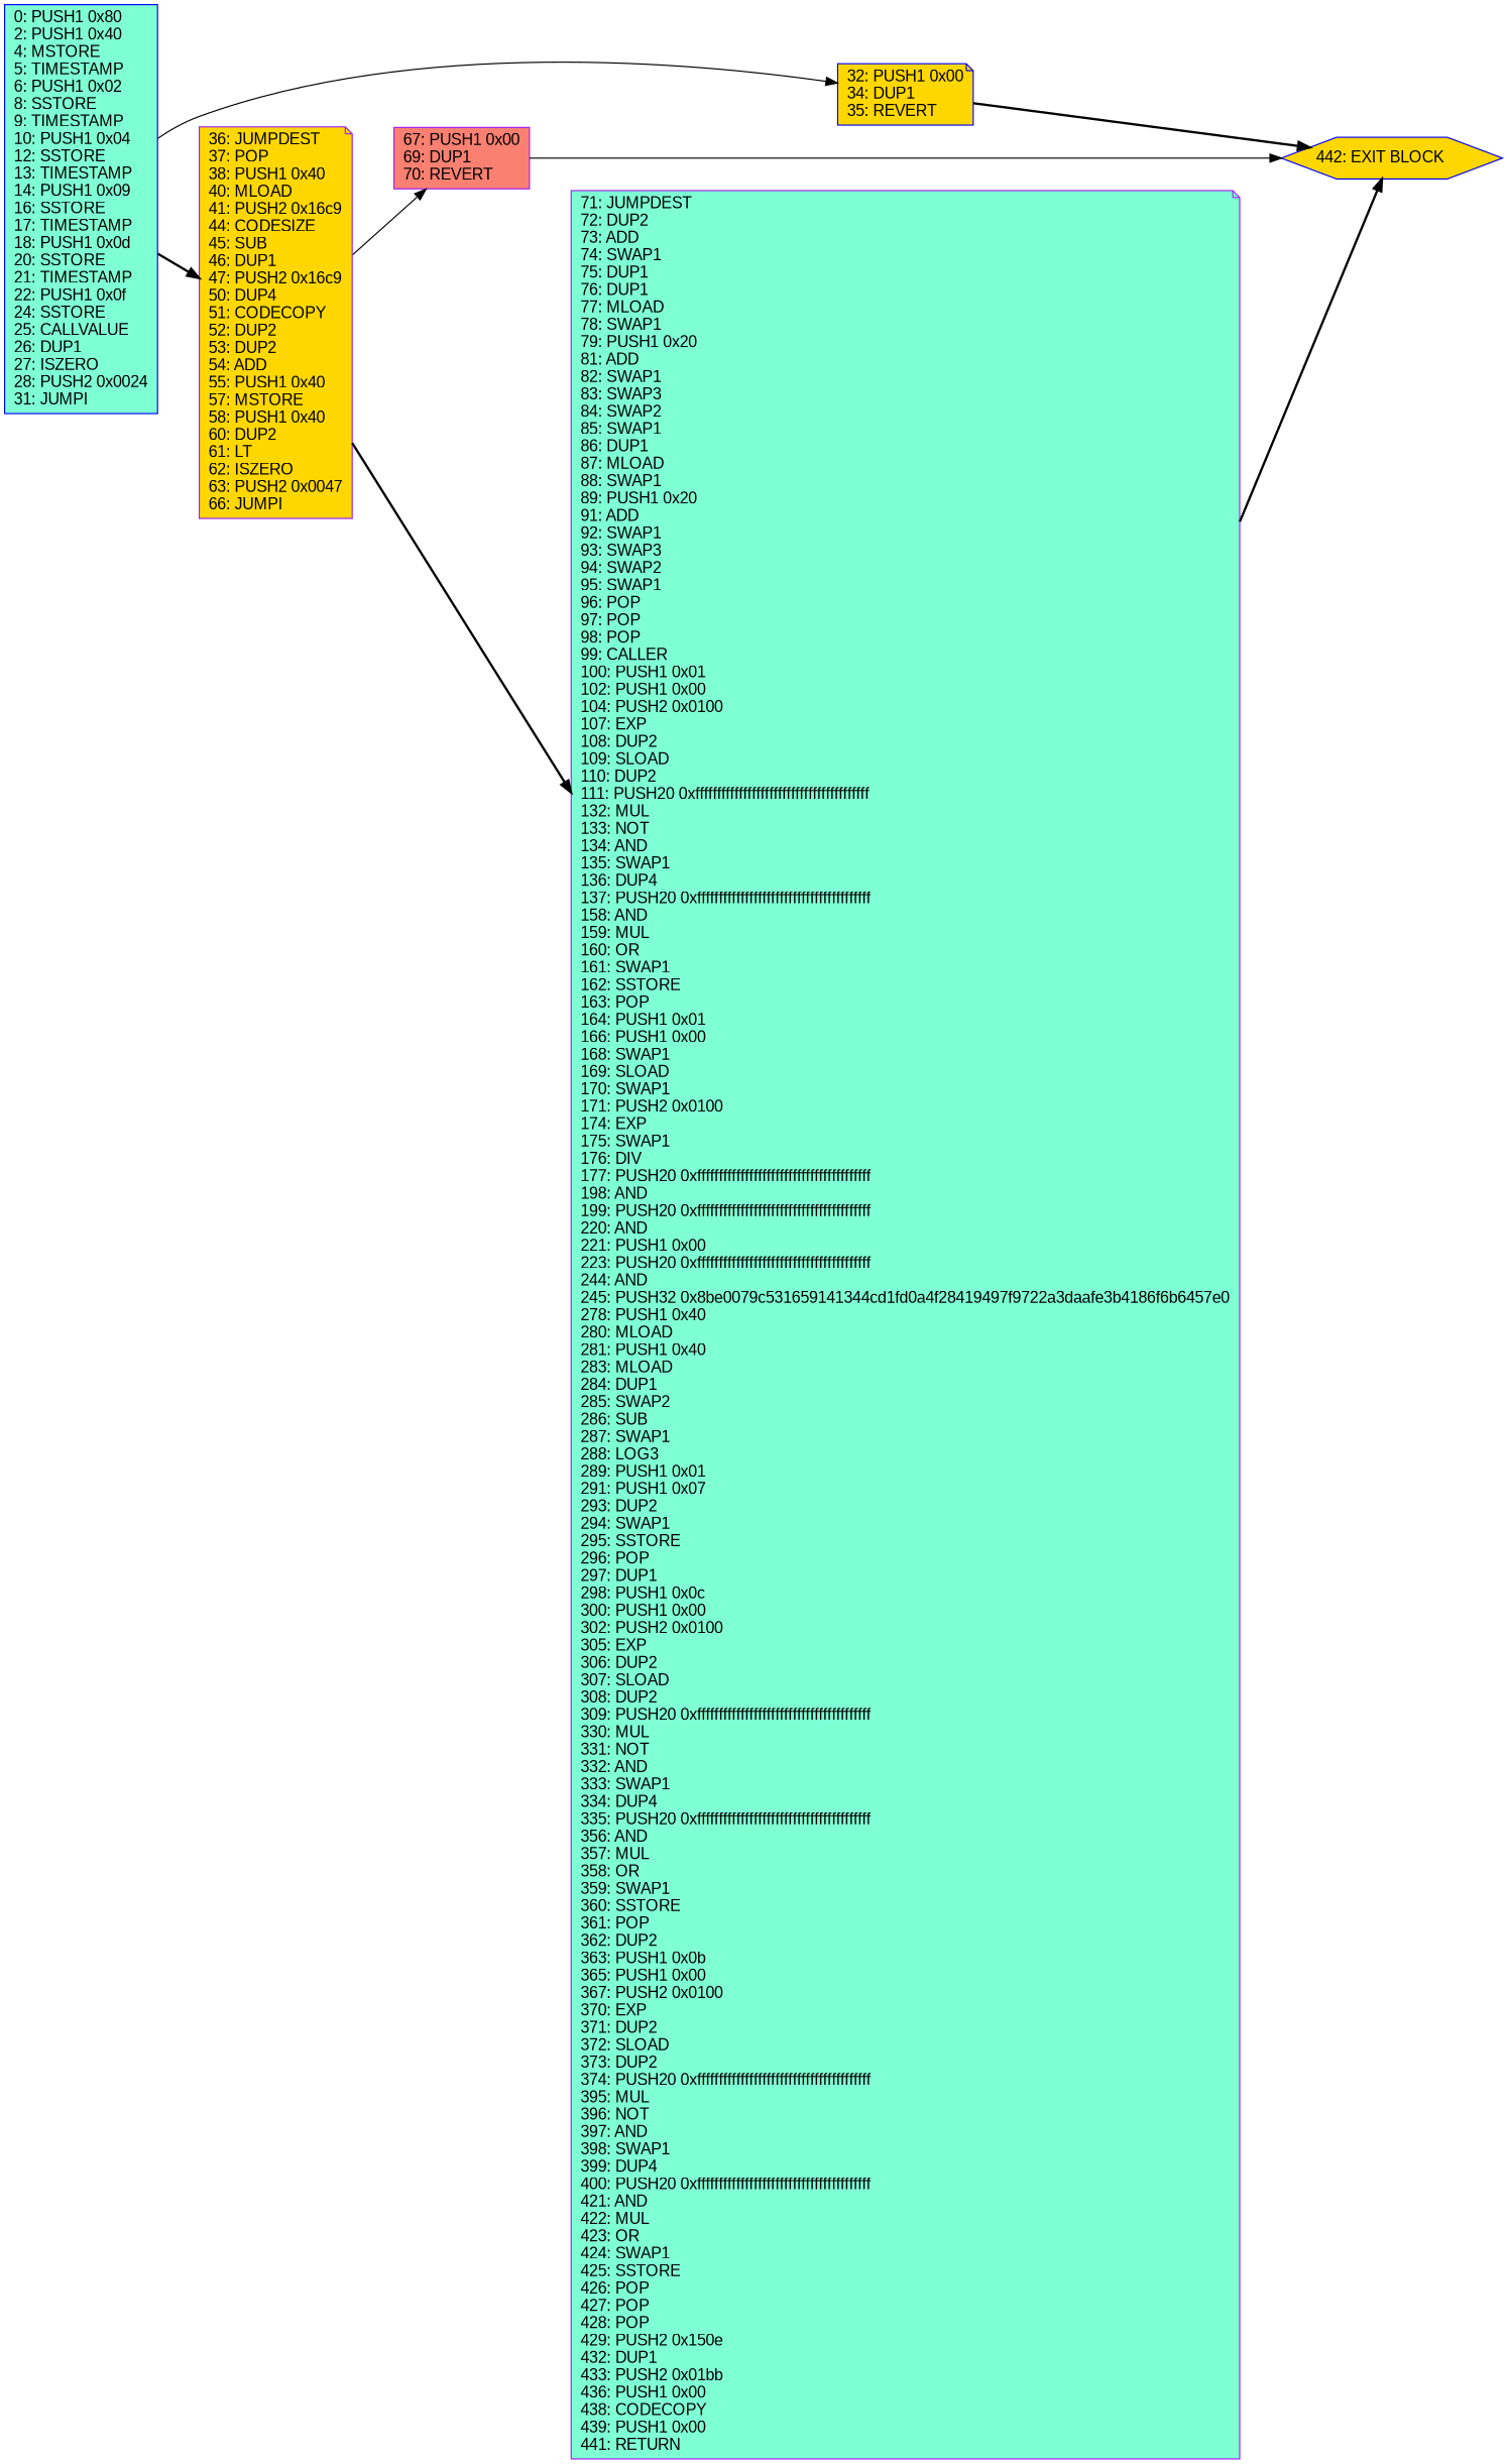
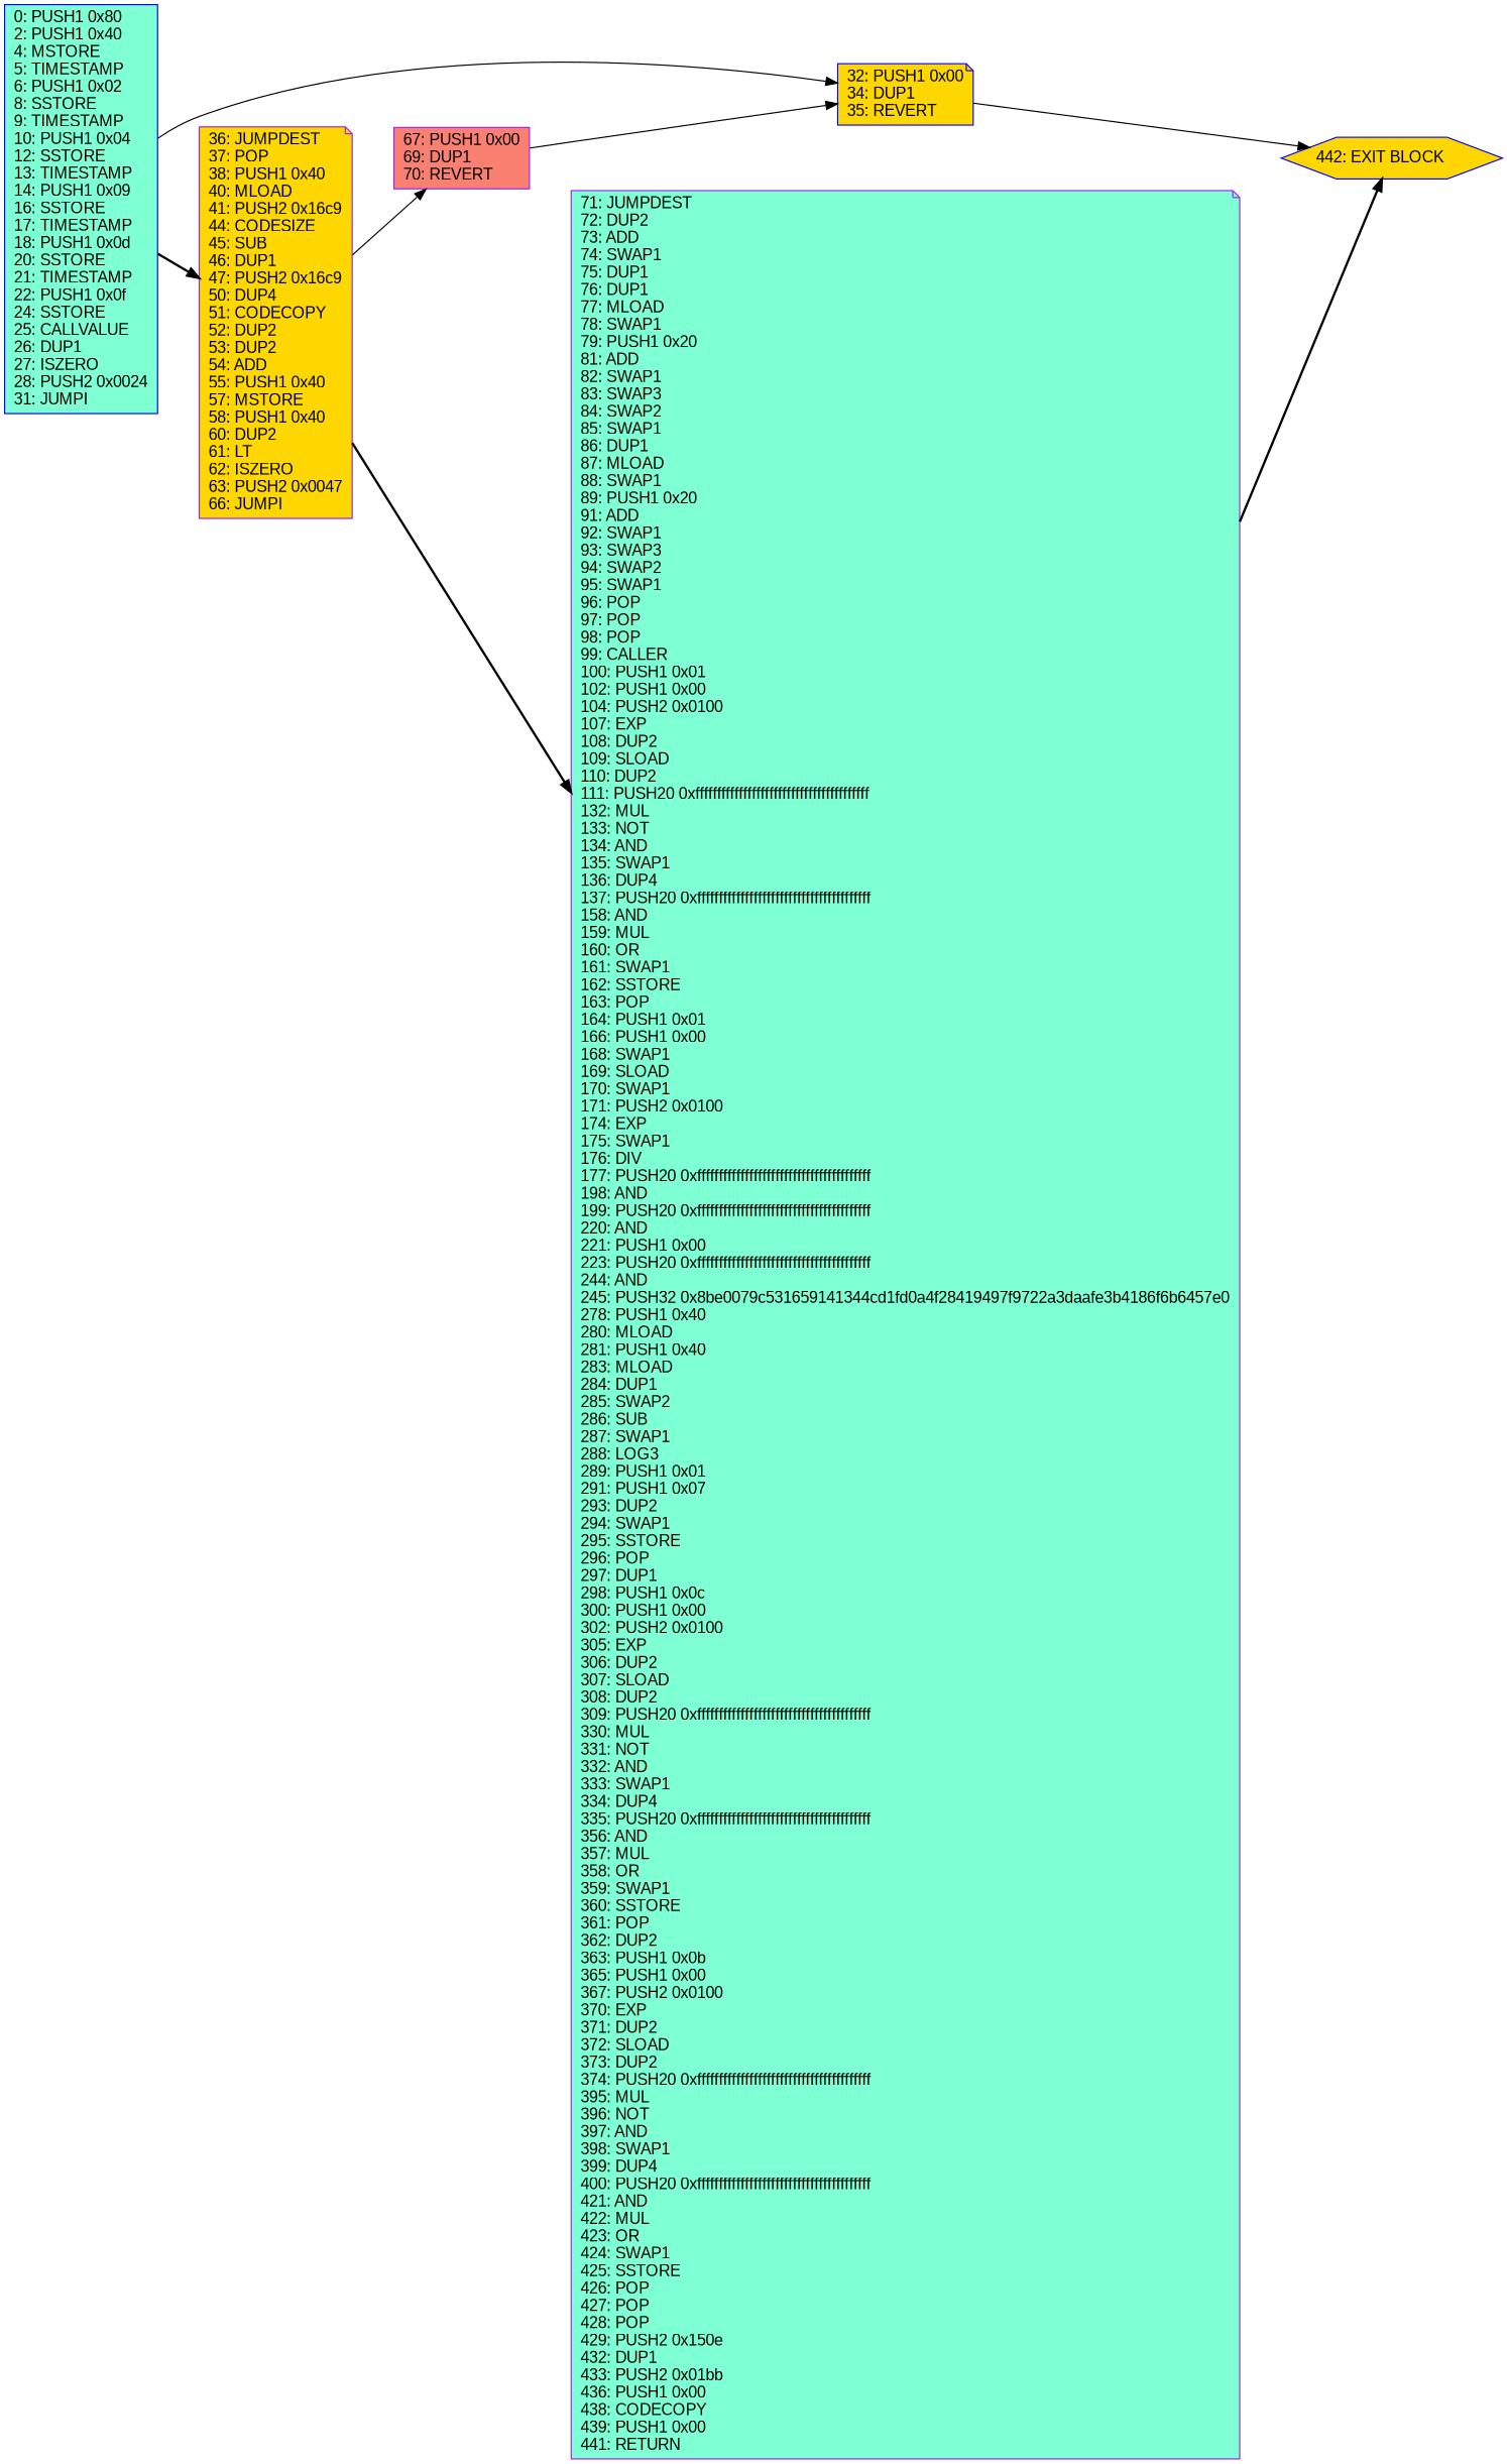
  digraph {
    rankdir=LR
    node [color=blue fillcolor=gold fontcolor=black fontname=arial shape=note style=filled]
    edge [style=bold]
    n1 [label="32: PUSH1 0x00\l34: DUP1\l35: REVERT\l"]
    n2 [label="442: EXIT BLOCK\l" shape=hexagon]
    n3 [color=purple label="36: JUMPDEST\l37: POP\l38: PUSH1 0x40\l40: MLOAD\l41: PUSH2 0x16c9\l44: CODESIZE\l45: SUB\l46: DUP1\l47: PUSH2 0x16c9\l50: DUP4\l51: CODECOPY\l52: DUP2\l53: DUP2\l54: ADD\l55: PUSH1 0x40\l57: MSTORE\l58: PUSH1 0x40\l60: DUP2\l61: LT\l62: ISZERO\l63: PUSH2 0x0047\l66: JUMPI\l"]
    n4 [color=purple fillcolor=salmon label="67: PUSH1 0x00\l69: DUP1\l70: REVERT\l" shape=box]
    n5 [color=purple fillcolor=aquamarine label="71: JUMPDEST\l72: DUP2\l73: ADD\l74: SWAP1\l75: DUP1\l76: DUP1\l77: MLOAD\l78: SWAP1\l79: PUSH1 0x20\l81: ADD\l82: SWAP1\l83: SWAP3\l84: SWAP2\l85: SWAP1\l86: DUP1\l87: MLOAD\l88: SWAP1\l89: PUSH1 0x20\l91: ADD\l92: SWAP1\l93: SWAP3\l94: SWAP2\l95: SWAP1\l96: POP\l97: POP\l98: POP\l99: CALLER\l100: PUSH1 0x01\l102: PUSH1 0x00\l104: PUSH2 0x0100\l107: EXP\l108: DUP2\l109: SLOAD\l110: DUP2\l111: PUSH20 0xffffffffffffffffffffffffffffffffffffffff\l132: MUL\l133: NOT\l134: AND\l135: SWAP1\l136: DUP4\l137: PUSH20 0xffffffffffffffffffffffffffffffffffffffff\l158: AND\l159: MUL\l160: OR\l161: SWAP1\l162: SSTORE\l163: POP\l164: PUSH1 0x01\l166: PUSH1 0x00\l168: SWAP1\l169: SLOAD\l170: SWAP1\l171: PUSH2 0x0100\l174: EXP\l175: SWAP1\l176: DIV\l177: PUSH20 0xffffffffffffffffffffffffffffffffffffffff\l198: AND\l199: PUSH20 0xffffffffffffffffffffffffffffffffffffffff\l220: AND\l221: PUSH1 0x00\l223: PUSH20 0xffffffffffffffffffffffffffffffffffffffff\l244: AND\l245: PUSH32 0x8be0079c531659141344cd1fd0a4f28419497f9722a3daafe3b4186f6b6457e0\l278: PUSH1 0x40\l280: MLOAD\l281: PUSH1 0x40\l283: MLOAD\l284: DUP1\l285: SWAP2\l286: SUB\l287: SWAP1\l288: LOG3\l289: PUSH1 0x01\l291: PUSH1 0x07\l293: DUP2\l294: SWAP1\l295: SSTORE\l296: POP\l297: DUP1\l298: PUSH1 0x0c\l300: PUSH1 0x00\l302: PUSH2 0x0100\l305: EXP\l306: DUP2\l307: SLOAD\l308: DUP2\l309: PUSH20 0xffffffffffffffffffffffffffffffffffffffff\l330: MUL\l331: NOT\l332: AND\l333: SWAP1\l334: DUP4\l335: PUSH20 0xffffffffffffffffffffffffffffffffffffffff\l356: AND\l357: MUL\l358: OR\l359: SWAP1\l360: SSTORE\l361: POP\l362: DUP2\l363: PUSH1 0x0b\l365: PUSH1 0x00\l367: PUSH2 0x0100\l370: EXP\l371: DUP2\l372: SLOAD\l373: DUP2\l374: PUSH20 0xffffffffffffffffffffffffffffffffffffffff\l395: MUL\l396: NOT\l397: AND\l398: SWAP1\l399: DUP4\l400: PUSH20 0xffffffffffffffffffffffffffffffffffffffff\l421: AND\l422: MUL\l423: OR\l424: SWAP1\l425: SSTORE\l426: POP\l427: POP\l428: POP\l429: PUSH2 0x150e\l432: DUP1\l433: PUSH2 0x01bb\l436: PUSH1 0x00\l438: CODECOPY\l439: PUSH1 0x00\l441: RETURN\l"]
    n6 [fillcolor=aquamarine label="0: PUSH1 0x80\l2: PUSH1 0x40\l4: MSTORE\l5: TIMESTAMP\l6: PUSH1 0x02\l8: SSTORE\l9: TIMESTAMP\l10: PUSH1 0x04\l12: SSTORE\l13: TIMESTAMP\l14: PUSH1 0x09\l16: SSTORE\l17: TIMESTAMP\l18: PUSH1 0x0d\l20: SSTORE\l21: TIMESTAMP\l22: PUSH1 0x0f\l24: SSTORE\l25: CALLVALUE\l26: DUP1\l27: ISZERO\l28: PUSH2 0x0024\l31: JUMPI\l" shape=box]
-   n1 -> n2
+   n1 -> n2 [style=solid]
    n3 -> n4 [style=solid]
    n3 -> n5
-   n4 -> n2 [style=solid]
+   n4 -> n1 [style=solid]
    n5 -> n2
    n6 -> n1 [style=solid]
    n6 -> n3
  }
